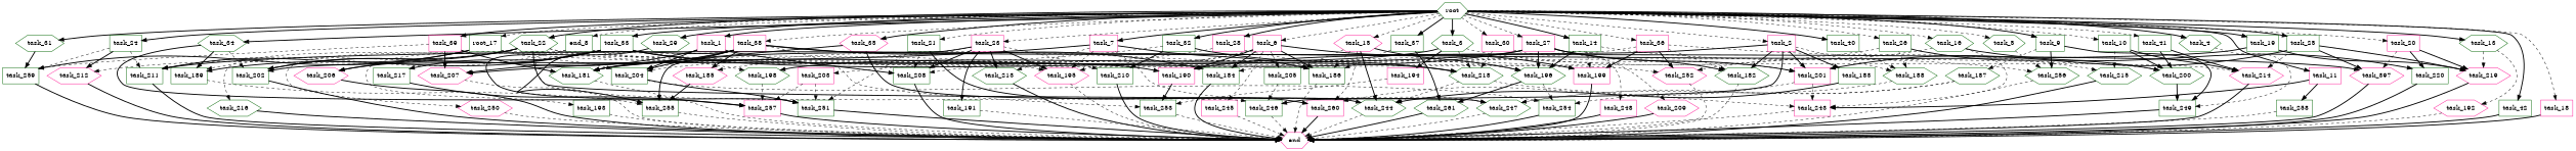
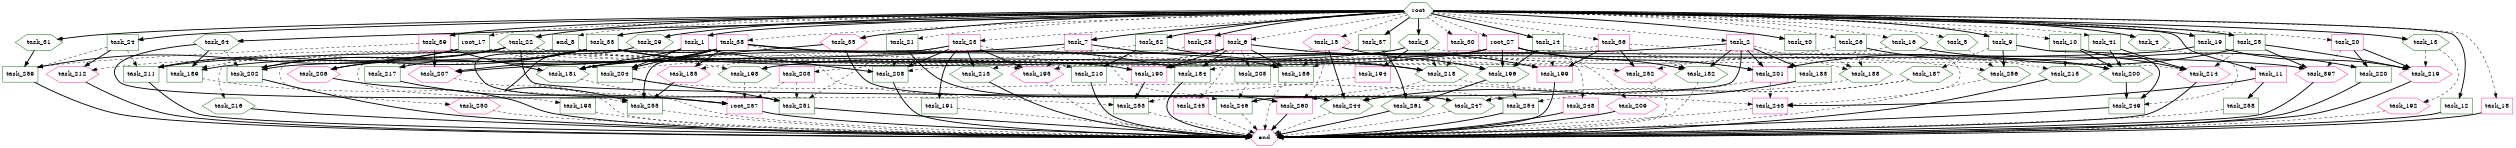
  digraph {
    node [color=darkgreen shape=box]
    edge [style=bold]
    n1 [label=end_8]
    task_211
    task_216 [shape=hexagon]
    task_195 [color=deeppink shape=hexagon]
    task_199 [color=deeppink]
    end [color=deeppink shape=hexagon]
    task_252 [color=deeppink shape=hexagon]
    task_189
    task_255
    n10 [label=root_17]
    task_204
    task_259
    task_251
    task_254
    task_261 [shape=hexagon]
    task_35 [color=deeppink shape=hexagon]
    task_244 [shape=hexagon]
    task_181 [shape=hexagon]
    task_200 [shape=hexagon]
    task_26
    task_184
    task_188 [shape=hexagon]
    task_249
    task_247 [shape=hexagon]
    task_15 [color=deeppink shape=hexagon]
    task_186
    task_205
    task_260 [color=deeppink]
    task_196 [shape=hexagon]
    task_246
    task_209 [color=deeppink shape=hexagon]
    task_206 [color=deeppink shape=hexagon]
    task_33
    task_214 [color=deeppink shape=hexagon]
    task_202
    task_250 [color=deeppink shape=hexagon]
    task_217
    task_218 [shape=hexagon]
    task_190 [color=deeppink]
-   task_257 [color=deeppink]
+   task_257 [color=deeppink label=root_257]
    task_243 [color=deeppink]
    task_253
    task_13 [shape=hexagon]
    task_192 [color=deeppink shape=hexagon]
    task_219 [color=deeppink shape=hexagon]
    task_22 [shape=hexagon]
    task_212 [color=deeppink shape=hexagon]
    task_198 [shape=hexagon]
    task_208
    task_5 [shape=hexagon]
    task_256 [shape=hexagon]
    task_36 [color=deeppink]
    task_182 [shape=hexagon]
    task_215 [shape=hexagon]
    task_201 [color=deeppink]
    task_6 [color=deeppink]
    task_245 [color=deeppink]
    task_25
    n59 [color=deeppink label=task_397 shape=hexagon]
    task_30 [color=deeppink]
    task_248 [color=deeppink]
    task_3 [shape=hexagon]
    task_194 [color=deeppink]
    task_187 [shape=hexagon]
    task_183
    task_193
    task_41
    task_16 [shape=hexagon]
    task_220
    task_191
-   task_27 [color=deeppink]
+   task_27 [color=deeppink label=root_27]
    root [shape=hexagon]
-   task_12 [label=task_42]
+   task_12
    task_21
    task_18 [color=deeppink]
    task_31 [shape=hexagon]
    task_9
    task_28 [color=deeppink]
    task_29 [shape=hexagon]
    task_34 [shape=hexagon]
    task_39 [color=deeppink]
    task_10
    task_2 [color=deeppink]
    task_7 [color=deeppink]
    task_14
    task_24
    task_38 [color=deeppink]
    task_19
    task_32
    task_4 [shape=hexagon]
    task_40
    task_23 [color=deeppink]
    task_37
    task_1 [color=deeppink]
    task_20 [color=deeppink]
    task_11 [color=deeppink]
    task_185 [color=deeppink shape=hexagon]
    task_207 [color=deeppink shape=hexagon]
    task_213 [shape=hexagon]
    task_210
    task_203 [color=deeppink]
    task_258
    n1 -> task_211 [style=dashed]
    n1 -> task_216 [style=dashed]
    n1 -> task_195 [style=dashed]
    n1 -> task_199 [style=dashed]
    task_211 -> end
    task_216 -> end
    task_195 -> end [style=dashed]
    task_199 -> end
    task_252 -> end [style=dashed]
    task_189 -> task_255 [style=dashed]
    task_255 -> end [style=dashed]
    n10 -> task_211
    n10 -> task_252 [style=dashed]
    n10 -> task_204 [style=dashed]
    n10 -> task_259
    task_204 -> task_251
    task_204 -> task_254 [style=dashed]
    task_259 -> end
    task_251 -> end
    task_254 -> end
    task_261 -> end
    task_35 -> task_244
    task_35 -> task_181
    task_244 -> end [style=dashed]
    task_181 -> end [style=dashed]
    task_200 -> task_249
    task_26 -> task_200
    task_26 -> task_184 [style=dashed]
    task_26 -> task_188 [style=dashed]
    task_184 -> end
    task_188 -> task_247 [style=dashed]
    task_249 -> end
    task_247 -> end [style=dashed]
    task_15 -> task_244
    task_15 -> task_186 [style=dashed]
    task_15 -> task_205 [style=dashed]
    task_15 -> task_260 [style=dashed]
    task_15 -> task_196
    task_186 -> end [style=dashed]
    task_205 -> task_246 [style=dashed]
    task_260 -> end
    task_196 -> task_254 [style=dashed]
    task_196 -> task_261
    task_246 -> end [style=dashed]
    task_209 -> end
    task_206 -> end
    task_33 -> task_189
    task_33 -> task_214 [style=dashed]
    task_33 -> task_202
    task_33 -> task_250 [style=dashed]
    task_33 -> task_217
    task_33 -> task_218
    task_33 -> task_190
    task_214 -> end
    task_202 -> end
    task_250 -> end [style=dashed]
    task_217 -> task_257
    task_218 -> task_244 [style=dashed]
    task_218 -> task_243 [style=dashed]
    task_190 -> task_253
    task_257 -> end
    task_243 -> end [style=dashed]
    task_253 -> end [style=dashed]
    task_13 -> task_192 [style=dashed]
    task_13 -> task_219 [style=dashed]
    task_192 -> end [style=dashed]
    task_219 -> end
    task_22 -> task_189 [style=dashed]
    task_22 -> task_200 [style=dashed]
    task_22 -> task_247
    task_22 -> task_206
    task_22 -> task_202
    task_22 -> task_212 [style=dashed]
    task_22 -> task_198 [style=dashed]
    task_212 -> end
    task_198 -> task_257 [style=dashed]
    task_208 -> end
    task_5 -> task_256 [style=dashed]
    task_256 -> end [style=dashed]
    task_36 -> task_199
    task_36 -> task_252
    task_36 -> task_204 [style=dashed]
    task_36 -> task_182 [style=dashed]
    task_36 -> task_215 [style=dashed]
    task_182 -> end [style=dashed]
    task_215 -> end
    task_201 -> task_260 [style=dashed]
    task_201 -> task_243 [style=dashed]
    task_6 -> task_195 [style=dashed]
    task_6 -> task_199
    task_6 -> task_184
    task_6 -> task_186
    task_6 -> task_205 [style=dashed]
    task_6 -> task_190
    task_6 -> task_208 [style=dashed]
    task_6 -> task_245 [style=dashed]
    task_245 -> end [style=dashed]
    task_25 -> task_214 [style=dashed]
    task_25 -> task_219
    task_25 -> task_201
    task_25 -> n59
    n59 -> end
    task_30 -> task_218 [style=dashed]
    task_30 -> task_248 [style=dashed]
    task_248 -> end
    task_3 -> task_218 [style=dashed]
    task_3 -> task_198
    task_3 -> task_201 [style=dashed]
    task_3 -> task_194
    task_194 -> task_253 [style=dashed]
    task_187 -> task_254 [style=dashed]
    task_187 -> task_247 [style=dashed]
    task_183 -> task_244
    task_193 -> end [style=dashed]
    task_41 -> task_200
    task_41 -> task_214
    task_16 -> task_252 [style=dashed]
    task_16 -> task_243 [style=dashed]
    task_16 -> task_220
    task_220 -> end
    task_191 -> end [style=dashed]
    task_27 -> task_181
    task_27 -> task_196
    task_27 -> task_209 [style=dashed]
    task_27 -> task_202
    task_27 -> task_182
    task_27 -> task_201
    root -> n1 [style=dashed]
    root -> n10 [style=dashed]
    root -> task_35
    root -> task_26 [style=dashed]
    root -> task_15 [style=dashed]
    root -> task_33
    root -> task_13
    root -> task_22
    root -> task_5 [style=dashed]
    root -> task_36 [style=dashed]
    root -> task_6 [style=dashed]
    root -> task_25
    root -> task_30 [style=dashed]
    root -> task_3
    root -> task_41 [style=dashed]
    root -> task_16 [style=dashed]
    root -> task_27 [style=dashed]
    root -> task_12
    root -> task_21 [style=dashed]
    root -> task_18 [style=dashed]
    root -> task_31
    root -> task_9
    root -> task_28
    root -> task_29
    root -> task_34
    root -> task_39
    root -> task_10 [style=dashed]
    root -> task_2 [style=dashed]
    root -> task_7
    root -> task_14
    root -> task_24
    root -> task_38 [style=dashed]
    root -> task_19
    root -> task_32
    root -> task_4
    root -> task_40
    root -> task_23 [style=dashed]
    root -> task_37
    root -> task_1
    root -> task_20 [style=dashed]
    root -> task_11
    task_12 -> end
    task_21 -> task_251 [style=dashed]
    task_21 -> task_260
    task_21 -> task_208 [style=dashed]
    task_18 -> end
    task_31 -> task_259
    task_9 -> task_249
    task_9 -> task_256
    task_9 -> task_187 [style=dashed]
    task_28 -> task_196 [style=dashed]
    task_28 -> task_185 [style=dashed]
    task_29 -> task_251
    task_34 -> task_189
    task_34 -> task_202 [style=dashed]
    task_34 -> task_257
    task_39 -> task_259 [style=dashed]
    task_39 -> task_181
    task_39 -> task_207
    task_10 -> task_200
    task_10 -> task_214
    task_10 -> task_215 [style=dashed]
    task_2 -> task_188 [style=dashed]
    task_2 -> task_246
    task_2 -> task_190
    task_2 -> task_182
    task_2 -> task_201
    task_2 -> task_183
    task_7 -> task_195 [style=dashed]
    task_7 -> task_247 [style=dashed]
    task_7 -> task_186
    task_7 -> task_207
    task_7 -> task_213 [style=dashed]
    task_14 -> task_199 [style=dashed]
    task_14 -> task_196
    task_14 -> task_256 [style=dashed]
    task_24 -> task_211 [style=dashed]
    task_24 -> task_259 [style=dashed]
    task_24 -> task_212
    task_38 -> task_255
    task_38 -> task_204
    task_38 -> task_181
    task_38 -> task_184
    task_38 -> task_253 [style=dashed]
    task_38 -> n59
    task_38 -> task_193 [style=dashed]
    task_38 -> task_185
    task_38 -> task_207
    task_19 -> task_211
    task_19 -> task_219
    task_32 -> task_218
    task_32 -> task_210
    task_32 -> task_203 [style=dashed]
    task_4 -> task_249 [style=dashed]
    task_40 -> task_188 [style=dashed]
    task_23 -> task_195
    task_23 -> task_255
    task_23 -> task_204 [style=dashed]
    task_23 -> task_208
    task_23 -> task_191
    task_23 -> task_213
    task_23 -> task_210 [style=dashed]
    task_37 -> task_261
    task_37 -> task_186 [style=dashed]
    task_1 -> task_204
    task_1 -> task_246 [style=dashed]
    task_1 -> task_206
    task_1 -> task_208
    task_20 -> task_219
    task_20 -> n59 [style=dashed]
    task_20 -> task_220
    task_11 -> task_243
    task_11 -> task_258
    task_185 -> task_255
    task_207 -> end [style=dashed]
    task_213 -> end
    task_210 -> end
    task_203 -> task_251 [style=dashed]
    task_203 -> task_257 [style=dashed]
    task_258 -> end [style=dashed]
  }
